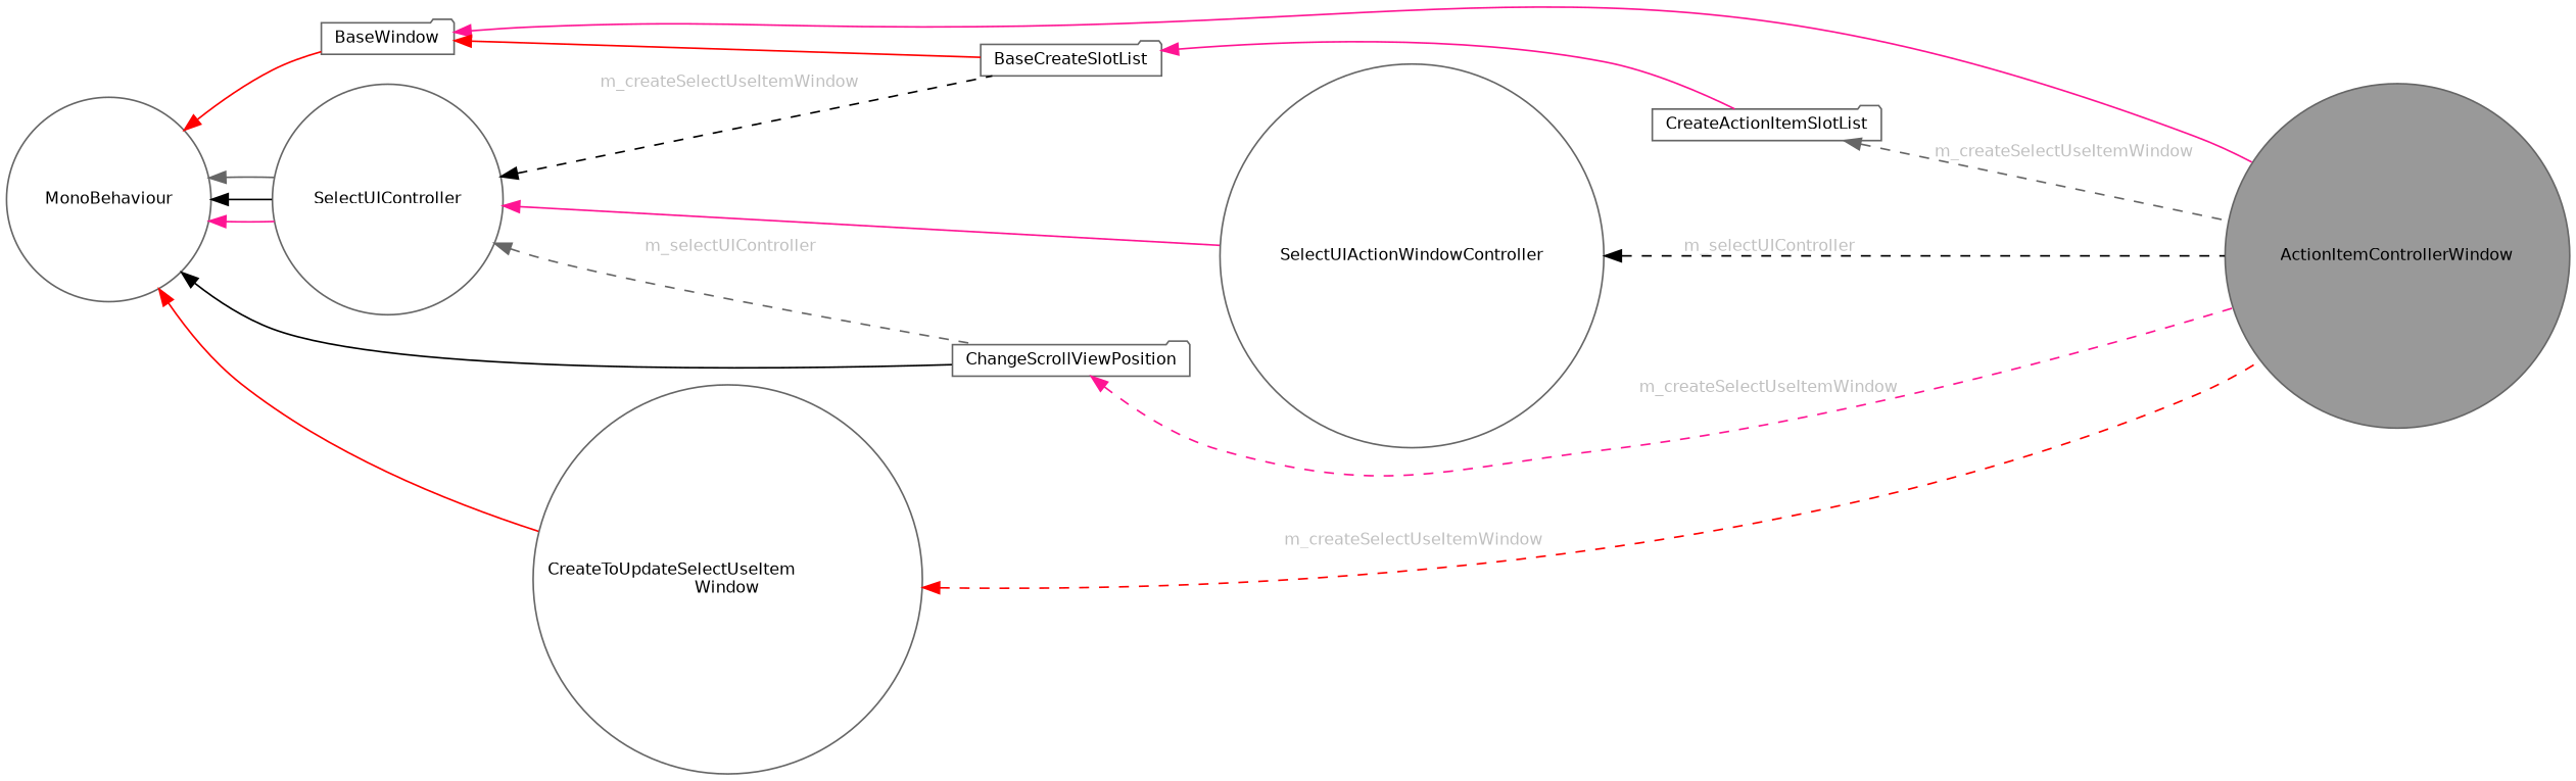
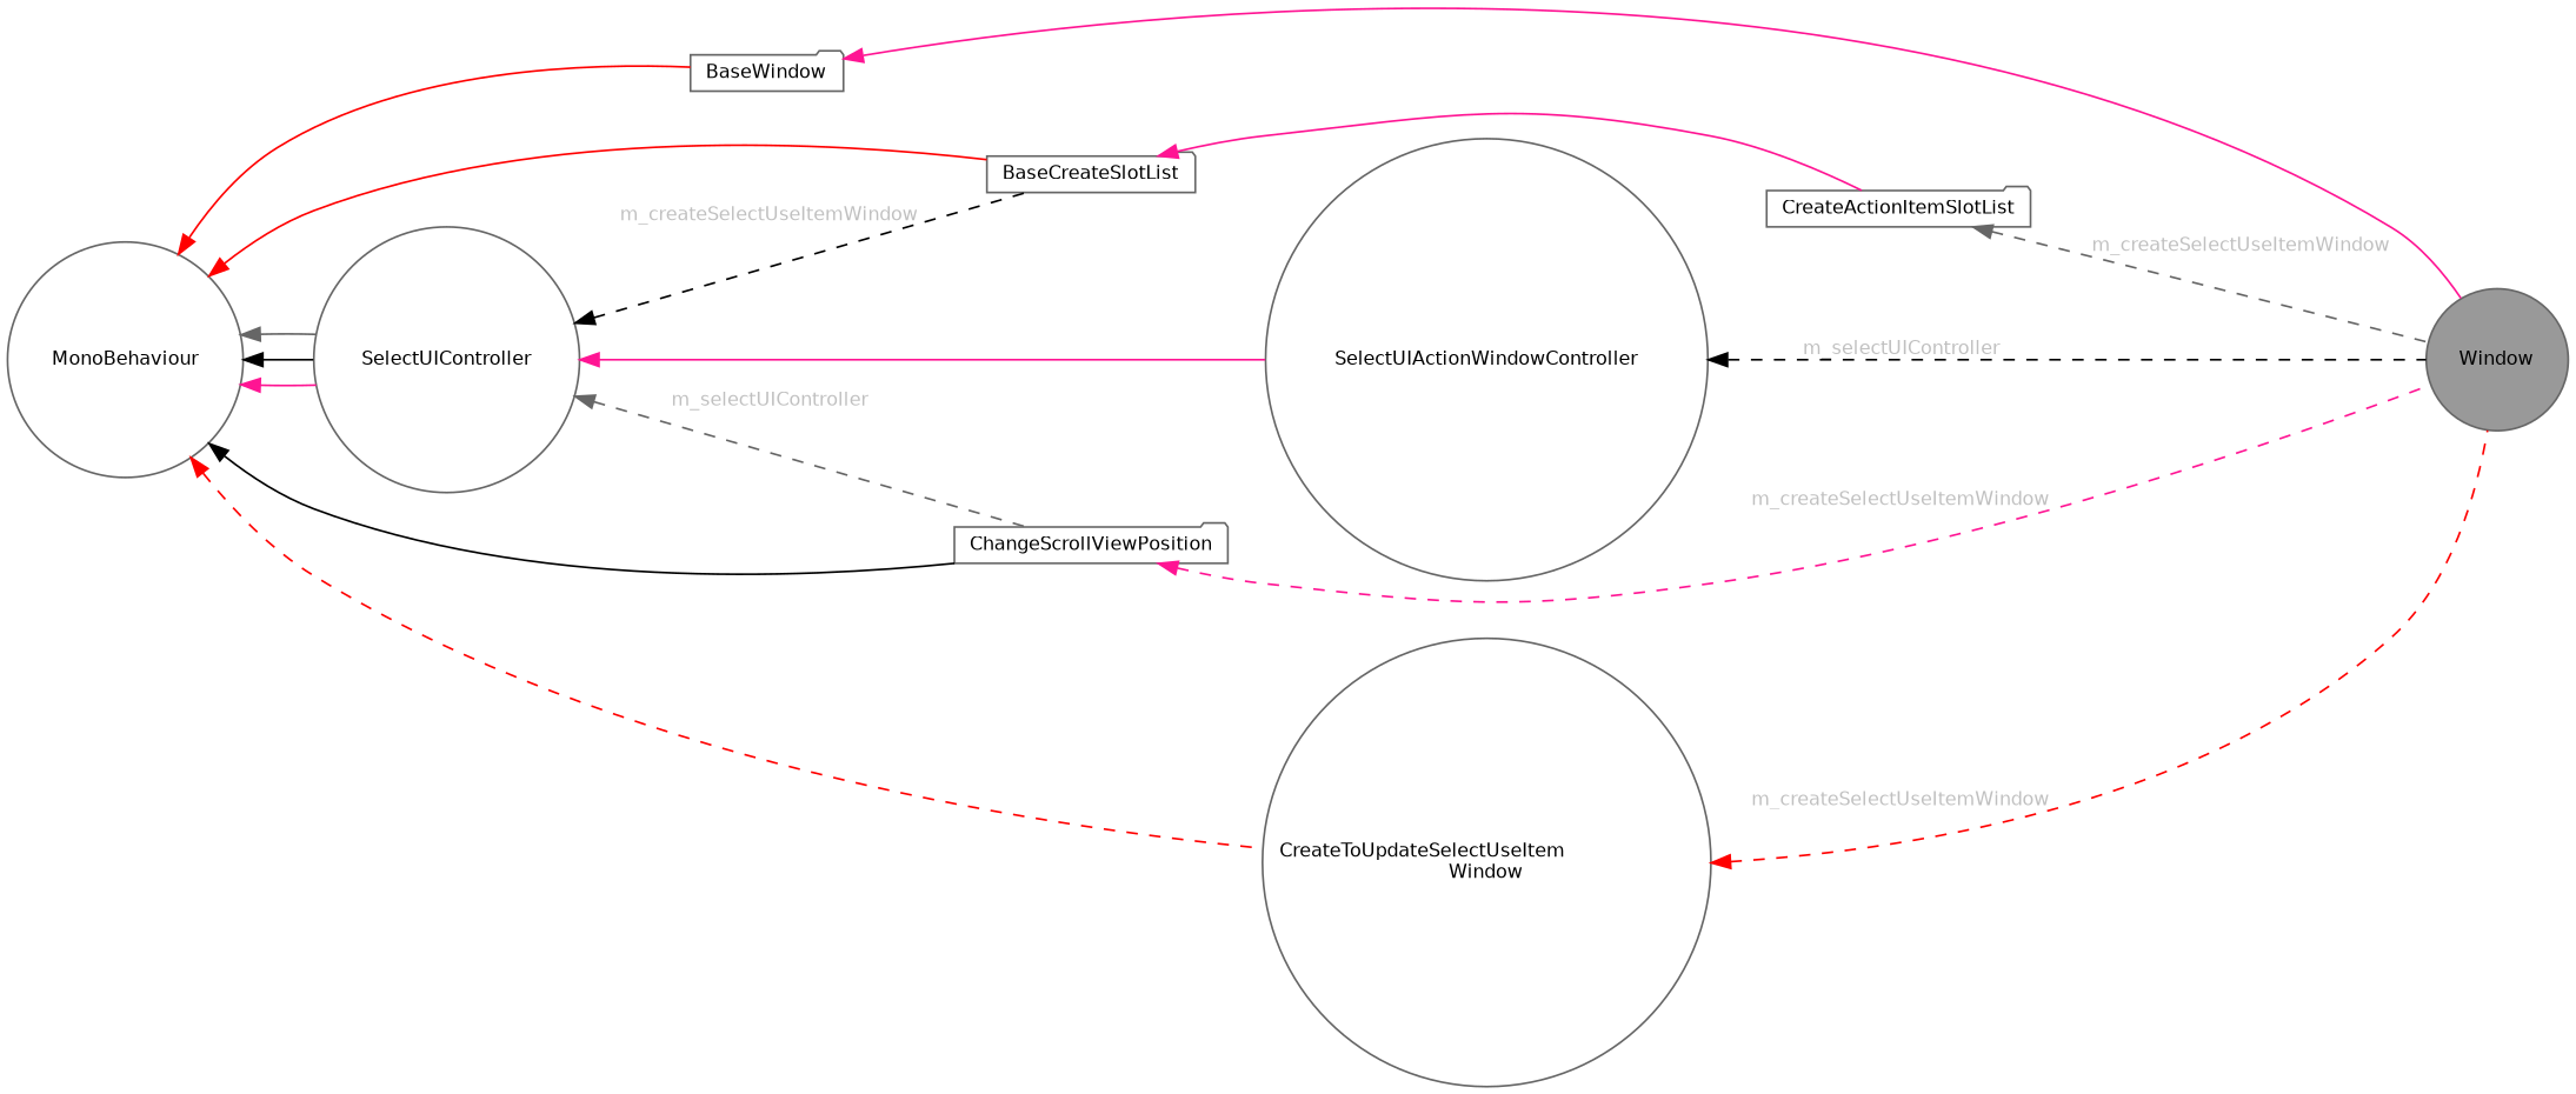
  digraph {
    rankdir=LR
    node [color=gray40 fillcolor=white fontname=Helvetica fontsize=10 shape=circle style=filled]
    edge [color=deeppink dir=back fontname=Helvetica fontsize=10 labelfontname=Helvetica labelfontsize=10 style=solid]
-   n1 [fillcolor=grey60 fontcolor=black height=0.2 label=ActionItemControllerWindow width=0.4]
+   n1 [fillcolor=grey60 fontcolor=black height=0.2 label=Window width=0.4]
    n2 [height=0.2 label=BaseWindow shape=folder width=0.4]
    n3 [height=0.2 label=MonoBehaviour width=0.4]
    n4 [height=0.2 label=BaseCreateSlotList shape=folder width=0.4]
    n5 [height=0.2 label=SelectUIController width=0.4]
    n6 [height=0.2 label=ChangeScrollViewPosition shape=folder width=0.4]
    n7 [height=0.2 label="CreateToUpdateSelectUseItem\lWindow" width=0.4]
    n8 [height=0.2 label=CreateActionItemSlotList shape=folder width=0.4]
    n9 [height=0.2 label=SelectUIActionWindowController width=0.4]
    n2 -> n1
    n3 -> n2 [color=red]
-   n2 -> n4 [color=red]
+   n3 -> n4 [color=red]
    n3 -> n5
    n3 -> n5 [color=black]
    n3 -> n5 [color=gray40]
    n3 -> n6 [color=black]
-   n3 -> n7 [color=red]
+   n3 -> n7 [color=red style=dashed]
    n4 -> n8
    n5 -> n4 [color=black fontcolor=grey label=" m_createSelectUseItemWindow" style=dashed]
    n5 -> n6 [color=gray40 fontcolor=grey label=" m_selectUIController" style=dashed]
    n5 -> n9
    n6 -> n1 [fontcolor=grey label=" m_createSelectUseItemWindow" style=dashed]
    n7 -> n1 [color=red fontcolor=grey label=" m_createSelectUseItemWindow" style=dashed]
    n8 -> n1 [color=gray40 fontcolor=grey label=" m_createSelectUseItemWindow" style=dashed]
    n9 -> n1 [color=black fontcolor=grey label=" m_selectUIController" style=dashed]
  }
